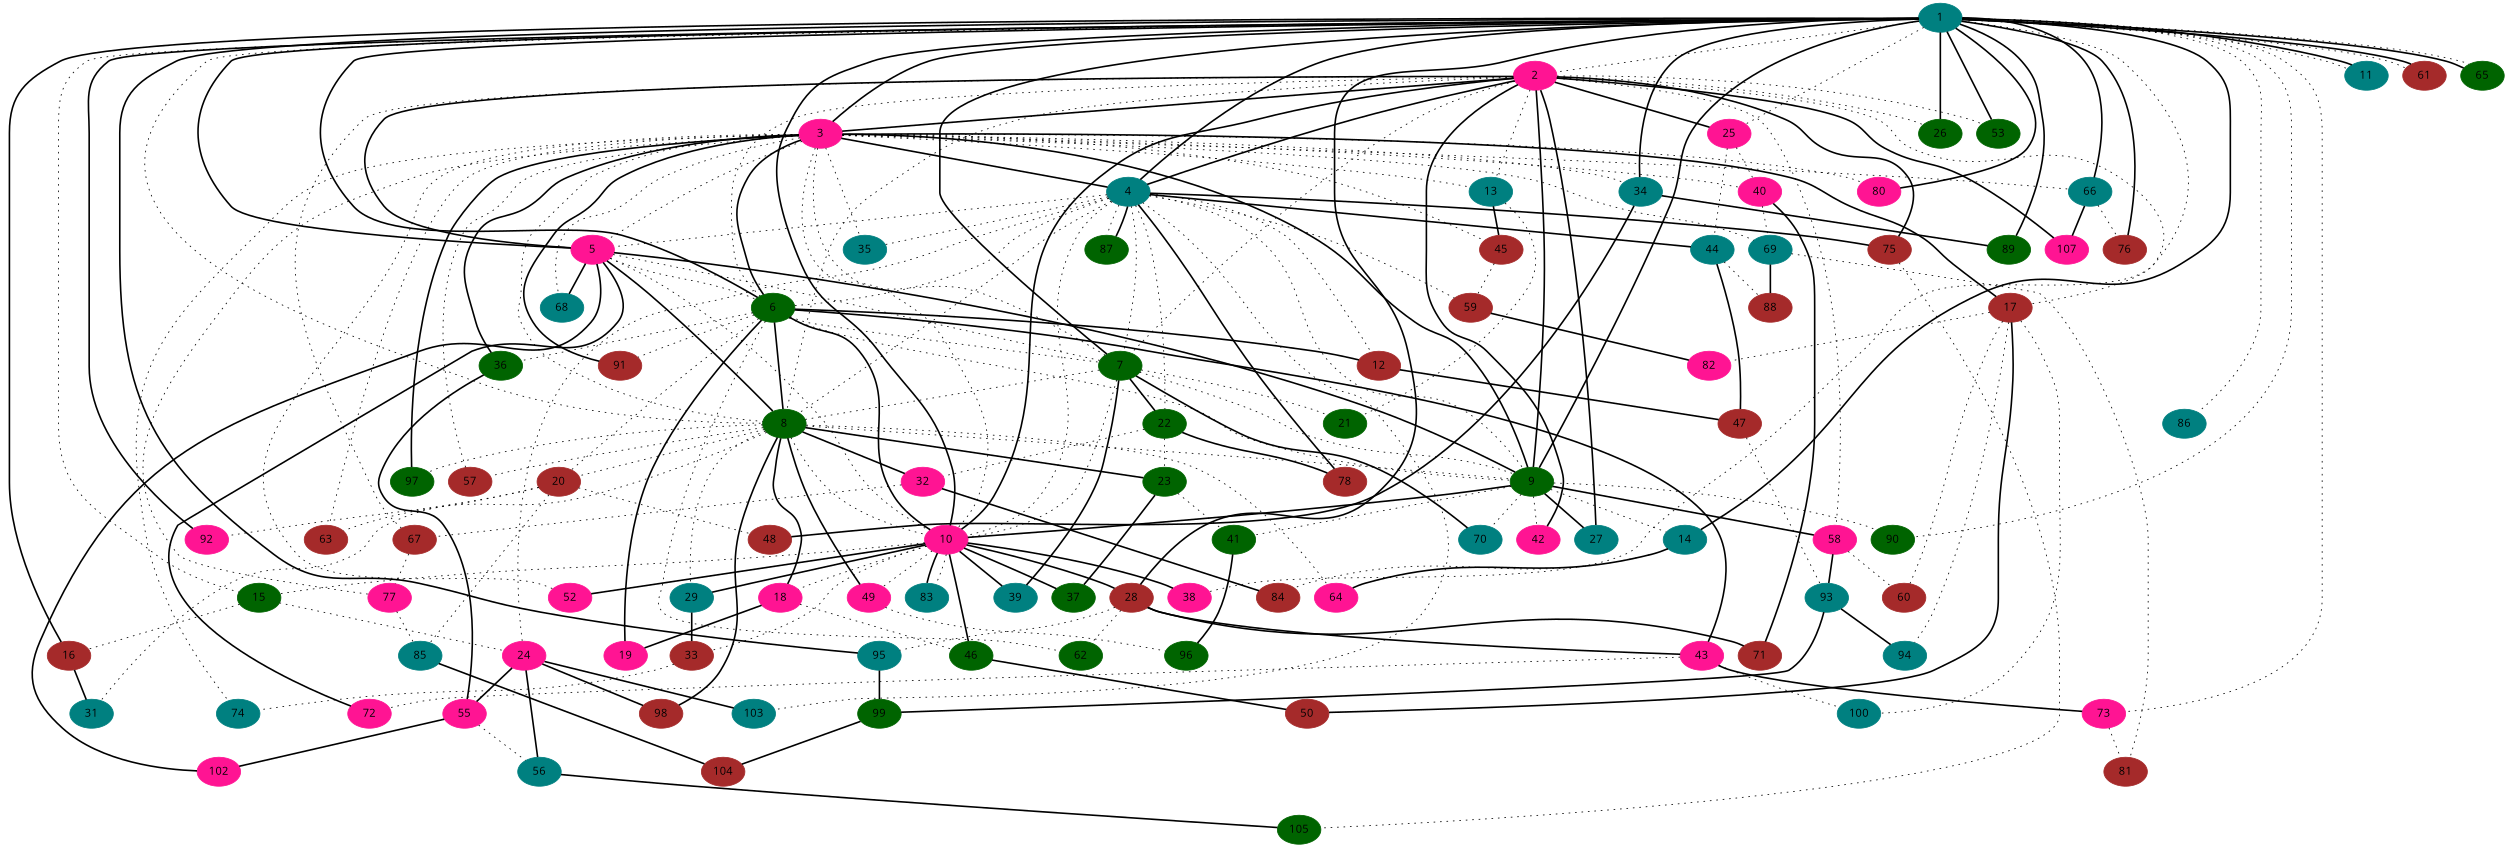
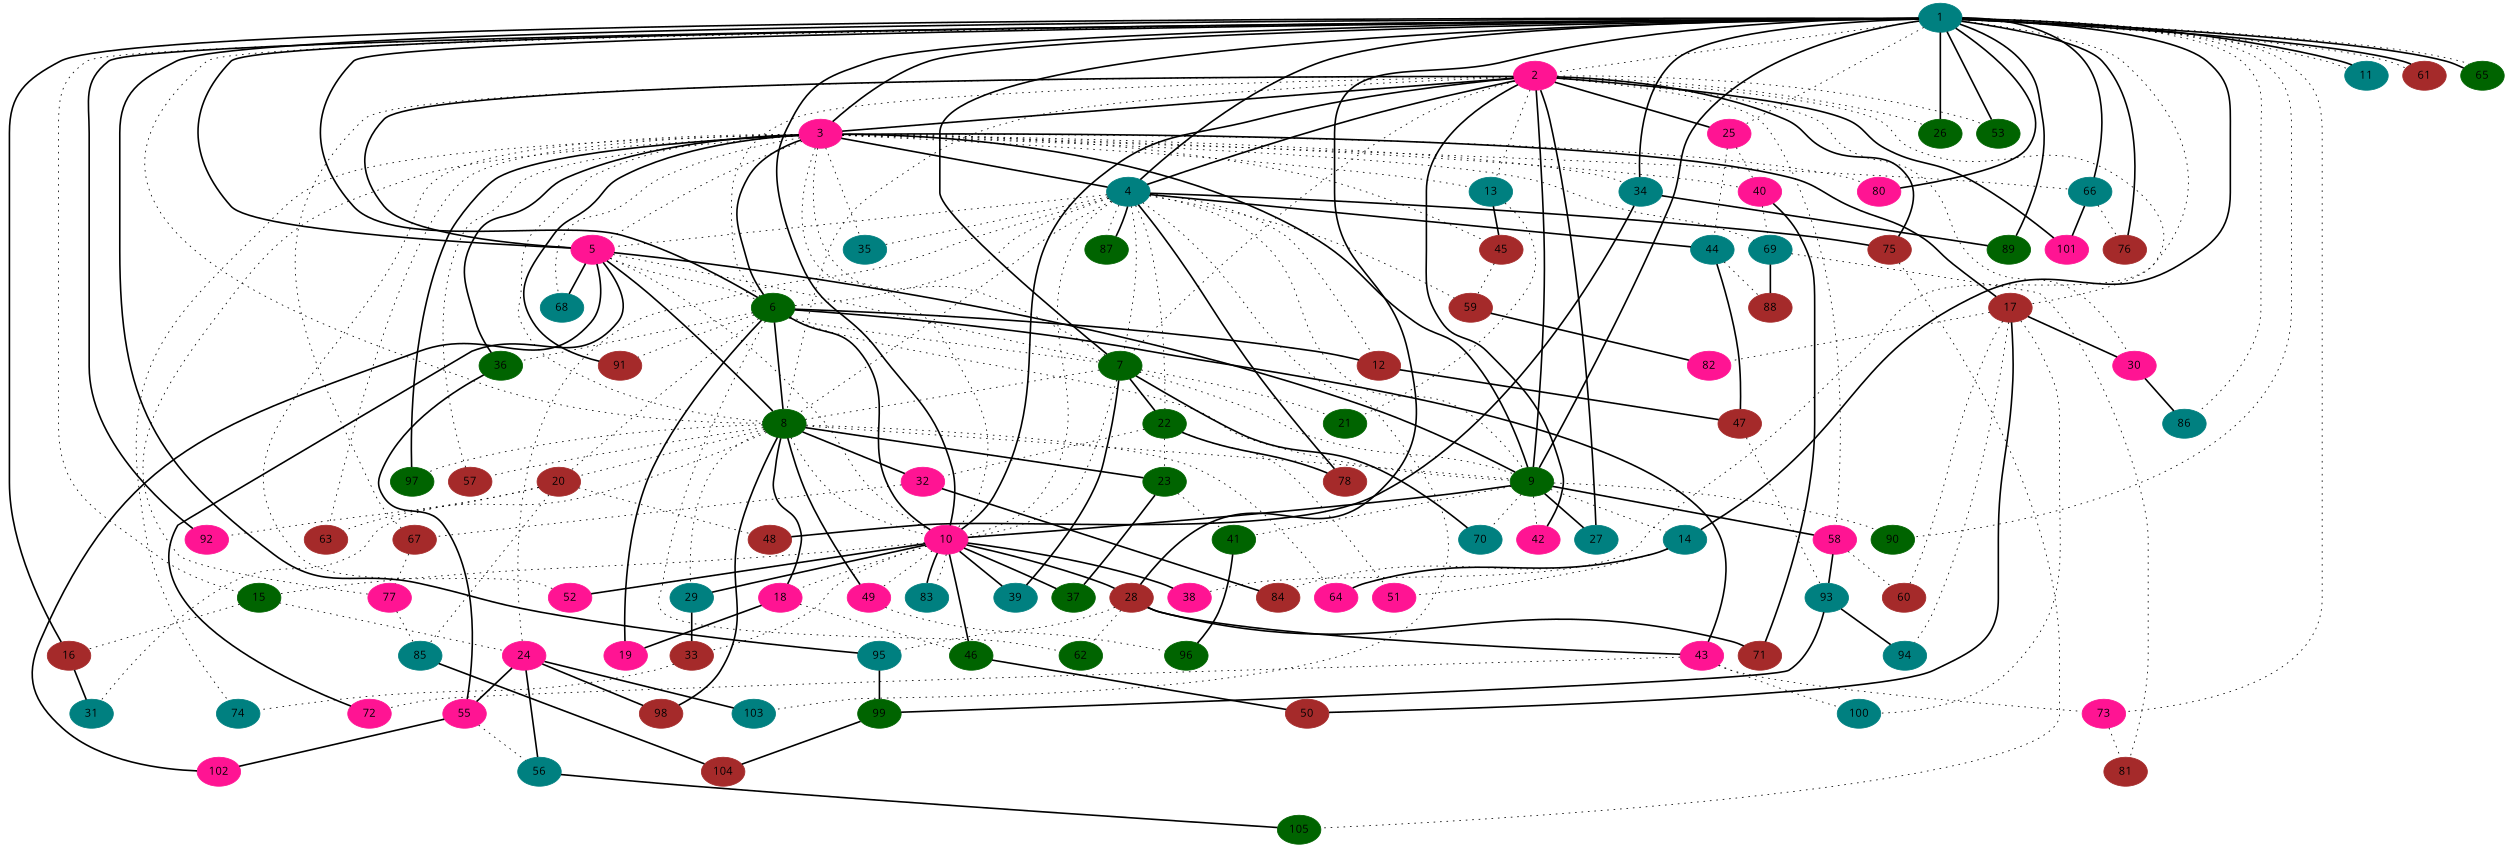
  graph {
    fontname="Open Sans"
    node [color=deeppink fontname="Open Sans" style=filled]
    edge [fontname="Open Sans" style=dotted]
    1 [color=teal]
    2
    3
    4 [color=teal]
    5
    6 [color=darkgreen]
    7 [color=darkgreen]
    8 [color=darkgreen]
    9 [color=darkgreen]
    10
    11 [color=teal]
    14 [color=teal]
    15 [color=darkgreen]
    16 [color=brown]
    25
    26 [color=darkgreen]
    28 [color=brown]
    34 [color=teal]
    38
    53 [color=darkgreen]
    61 [color=brown]
    65 [color=darkgreen]
    66 [color=teal]
    73
    76 [color=brown]
    80
    86 [color=teal]
    89 [color=darkgreen]
    90 [color=darkgreen]
    92
    95 [color=teal]
    13 [color=teal]
    17 [color=brown]
    27 [color=teal]
+   30
    42
    58
    67 [color=brown]
    75 [color=brown]
-   101 [label=107]
+   101
    35 [color=teal]
    36 [color=darkgreen]
    40
    45 [color=brown]
    52
    57 [color=brown]
    63 [color=brown]
    68 [color=teal]
    69 [color=teal]
    74 [color=teal]
    77
    91 [color=brown]
    97 [color=darkgreen]
    12 [color=brown]
    22 [color=darkgreen]
    24
    44 [color=teal]
    59 [color=brown]
    78 [color=brown]
    87 [color=darkgreen]
    103 [color=teal]
    72
    102
    19
    20 [color=brown]
    43
    62 [color=darkgreen]
    21 [color=darkgreen]
    39 [color=teal]
    70 [color=teal]
    18
    23 [color=darkgreen]
    29 [color=teal]
    31 [color=teal]
    32
    49
    64
    98 [color=brown]
    41 [color=darkgreen]
    33 [color=brown]
    37 [color=darkgreen]
    46 [color=darkgreen]
    83 [color=teal]
+   51
    84 [color=brown]
    71 [color=brown]
    48 [color=brown]
    81 [color=brown]
    99 [color=darkgreen]
    50 [color=brown]
    60 [color=brown]
    82
    94 [color=teal]
    100 [color=teal]
    93 [color=teal]
    105 [color=darkgreen]
    55
    88 [color=brown]
    85 [color=teal]
    47 [color=brown]
    56 [color=teal]
    96 [color=darkgreen]
    104 [color=brown]
    1 -- 2
    1 -- 3 [style=bold]
    1 -- 4 [style=bold]
    1 -- 5 [style=bold]
    1 -- 6 [style=bold]
    1 -- 7 [style=bold]
    1 -- 8
    1 -- 9 [style=bold]
    1 -- 10 [style=bold]
    1 -- 11
    1 -- 11 [style=bold]
    1 -- 14 [style=bold]
    1 -- 15
    1 -- 16 [style=bold]
    1 -- 25
    1 -- 26 [style=bold]
    1 -- 28 [style=bold]
    1 -- 34 [style=bold]
    1 -- 38
    1 -- 53 [style=bold]
    1 -- 61
    1 -- 61 [style=bold]
    1 -- 65 [style=bold]
    1 -- 65
    1 -- 66 [style=bold]
    1 -- 73
    1 -- 76 [style=bold]
    1 -- 80 [style=bold]
    1 -- 86
    1 -- 89 [style=bold]
    1 -- 90
    1 -- 92 [style=bold]
    1 -- 95 [style=bold]
    2 -- 3 [style=bold]
    2 -- 4 [style=bold]
    2 -- 5 [style=bold]
    2 -- 6
    2 -- 7
    2 -- 8
    2 -- 9 [style=bold]
    2 -- 10 [style=bold]
    2 -- 25 [style=bold]
    2 -- 26
    2 -- 53
    2 -- 13
    2 -- 17
    2 -- 27 [style=bold]
+   2 -- 30
    2 -- 42 [style=bold]
    2 -- 58
    2 -- 67
    2 -- 75 [style=bold]
    2 -- 101 [style=bold]
    3 -- 4 [style=bold]
    3 -- 5
    3 -- 6 [style=bold]
    3 -- 7
    3 -- 8
    3 -- 9 [style=bold]
    3 -- 10
    3 -- 34
    3 -- 66
    3 -- 80
    3 -- 13
    3 -- 17 [style=bold]
    3 -- 35
    3 -- 36 [style=bold]
    3 -- 40
    3 -- 45
    3 -- 52
    3 -- 57
    3 -- 63
    3 -- 68
    3 -- 69
    3 -- 74
    3 -- 77
    3 -- 91 [style=bold]
    3 -- 97 [style=bold]
    4 -- 5
    4 -- 6
    4 -- 7
    4 -- 8
    4 -- 9
    4 -- 10
    4 -- 75 [style=bold]
    4 -- 35
    4 -- 12
    4 -- 22
    4 -- 24
    4 -- 44 [style=bold]
    4 -- 59
    4 -- 78 [style=bold]
    4 -- 87
    4 -- 87 [style=bold]
    4 -- 103
    5 -- 6
    5 -- 7
    5 -- 8 [style=bold]
    5 -- 9 [style=bold]
    5 -- 10
    5 -- 68 [style=bold]
    5 -- 72 [style=bold]
    5 -- 102 [style=bold]
    6 -- 7
    6 -- 8 [style=bold]
    6 -- 9
    6 -- 10 [style=bold]
    6 -- 36
    6 -- 91
    6 -- 12 [style=bold]
    6 -- 19 [style=bold]
    6 -- 20
    6 -- 43 [style=bold]
    6 -- 62
    7 -- 8
    7 -- 9
    7 -- 10
    7 -- 22 [style=bold]
    7 -- 21
    7 -- 39 [style=bold]
    7 -- 70 [style=bold]
    8 -- 9
    8 -- 10
    8 -- 57
    8 -- 97
    8 -- 20
    8 -- 18 [style=bold]
    8 -- 23 [style=bold]
    8 -- 29
    8 -- 31
    8 -- 32 [style=bold]
    8 -- 49 [style=bold]
    8 -- 64
    8 -- 98 [style=bold]
    9 -- 10 [style=bold]
    9 -- 14
    9 -- 90
    9 -- 27 [style=bold]
    9 -- 42
    9 -- 58 [style=bold]
    9 -- 70
    9 -- 41
    10 -- 15
    10 -- 28 [style=bold]
    10 -- 38 [style=bold]
    10 -- 52 [style=bold]
    10 -- 39 [style=bold]
    10 -- 18
    10 -- 29 [style=bold]
    10 -- 49
    10 -- 33
    10 -- 37 [style=bold]
    10 -- 46 [style=bold]
    10 -- 83 [style=bold]
    10 -- 83
    14 -- 64 [style=bold]
+   14 -- 51
    14 -- 84
    15 -- 16
    15 -- 24
    16 -- 31 [style=bold]
    25 -- 40
    25 -- 44
    28 -- 95
    28 -- 43 [style=bold]
    28 -- 62
    28 -- 71 [style=bold]
    34 -- 89 [style=bold]
    34 -- 48 [style=bold]
    66 -- 76
    66 -- 101 [style=bold]
    73 -- 81
    95 -- 99 [style=bold]
    13 -- 45 [style=bold]
    13 -- 21
+   17 -- 30 [style=bold]
    17 -- 50 [style=bold]
    17 -- 60
    17 -- 82
    17 -- 94
    17 -- 100
+   30 -- 86 [style=bold]
    58 -- 60
    58 -- 93 [style=bold]
    67 -- 77
    75 -- 105
    36 -- 55 [style=bold]
    40 -- 69
    40 -- 71 [style=bold]
    45 -- 59
    69 -- 81
    69 -- 88 [style=bold]
    77 -- 85
    12 -- 47 [style=bold]
    22 -- 78 [style=bold]
    22 -- 23
    22 -- 32
+   22 -- 51
    24 -- 103 [style=bold]
    24 -- 98 [style=bold]
    24 -- 55 [style=bold]
    24 -- 56 [style=bold]
    44 -- 88
    44 -- 47 [style=bold]
    59 -- 82 [style=bold]
    20 -- 92
    20 -- 63
    20 -- 48
    20 -- 85
-   43 -- 73 [style=bold]
+   43 -- 73
    43 -- 72
    43 -- 100
    18 -- 19 [style=bold]
    18 -- 46
    23 -- 41
    23 -- 37 [style=bold]
    29 -- 33 [style=bold]
    32 -- 67
    32 -- 84 [style=bold]
    49 -- 96
    41 -- 96 [style=bold]
    33 -- 74
    46 -- 50 [style=bold]
    99 -- 104 [style=bold]
    93 -- 99 [style=bold]
    93 -- 94 [style=bold]
    55 -- 102 [style=bold]
    55 -- 56
    85 -- 104 [style=bold]
    47 -- 93
    56 -- 105 [style=bold]
  }
